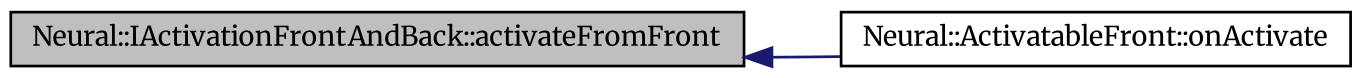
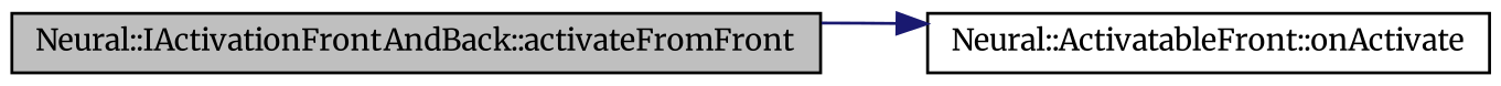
  digraph {
    rankdir=LR
    fontname=Merriweather
    node [color=black fontname=Merriweather fontsize=10 shape=record style=filled]
    n1 [fillcolor=grey75 fontcolor=black height=0.2 label="Neural::IActivationFrontAndBack::activateFromFront" width=0.4]
    n2 [fillcolor=white height=0.2 label="Neural::ActivatableFront::onActivate" width=0.4]
-   n1 -> n2 [color=midnightblue dir=back fontname=Merriweather fontsize=10 labelfontname=Helvetica labelfontsize=10 style=solid]
+   n2 -> n1 [color=midnightblue dir=back fontname=Merriweather fontsize=10 labelfontname=Helvetica labelfontsize=10 style=solid]
  }
